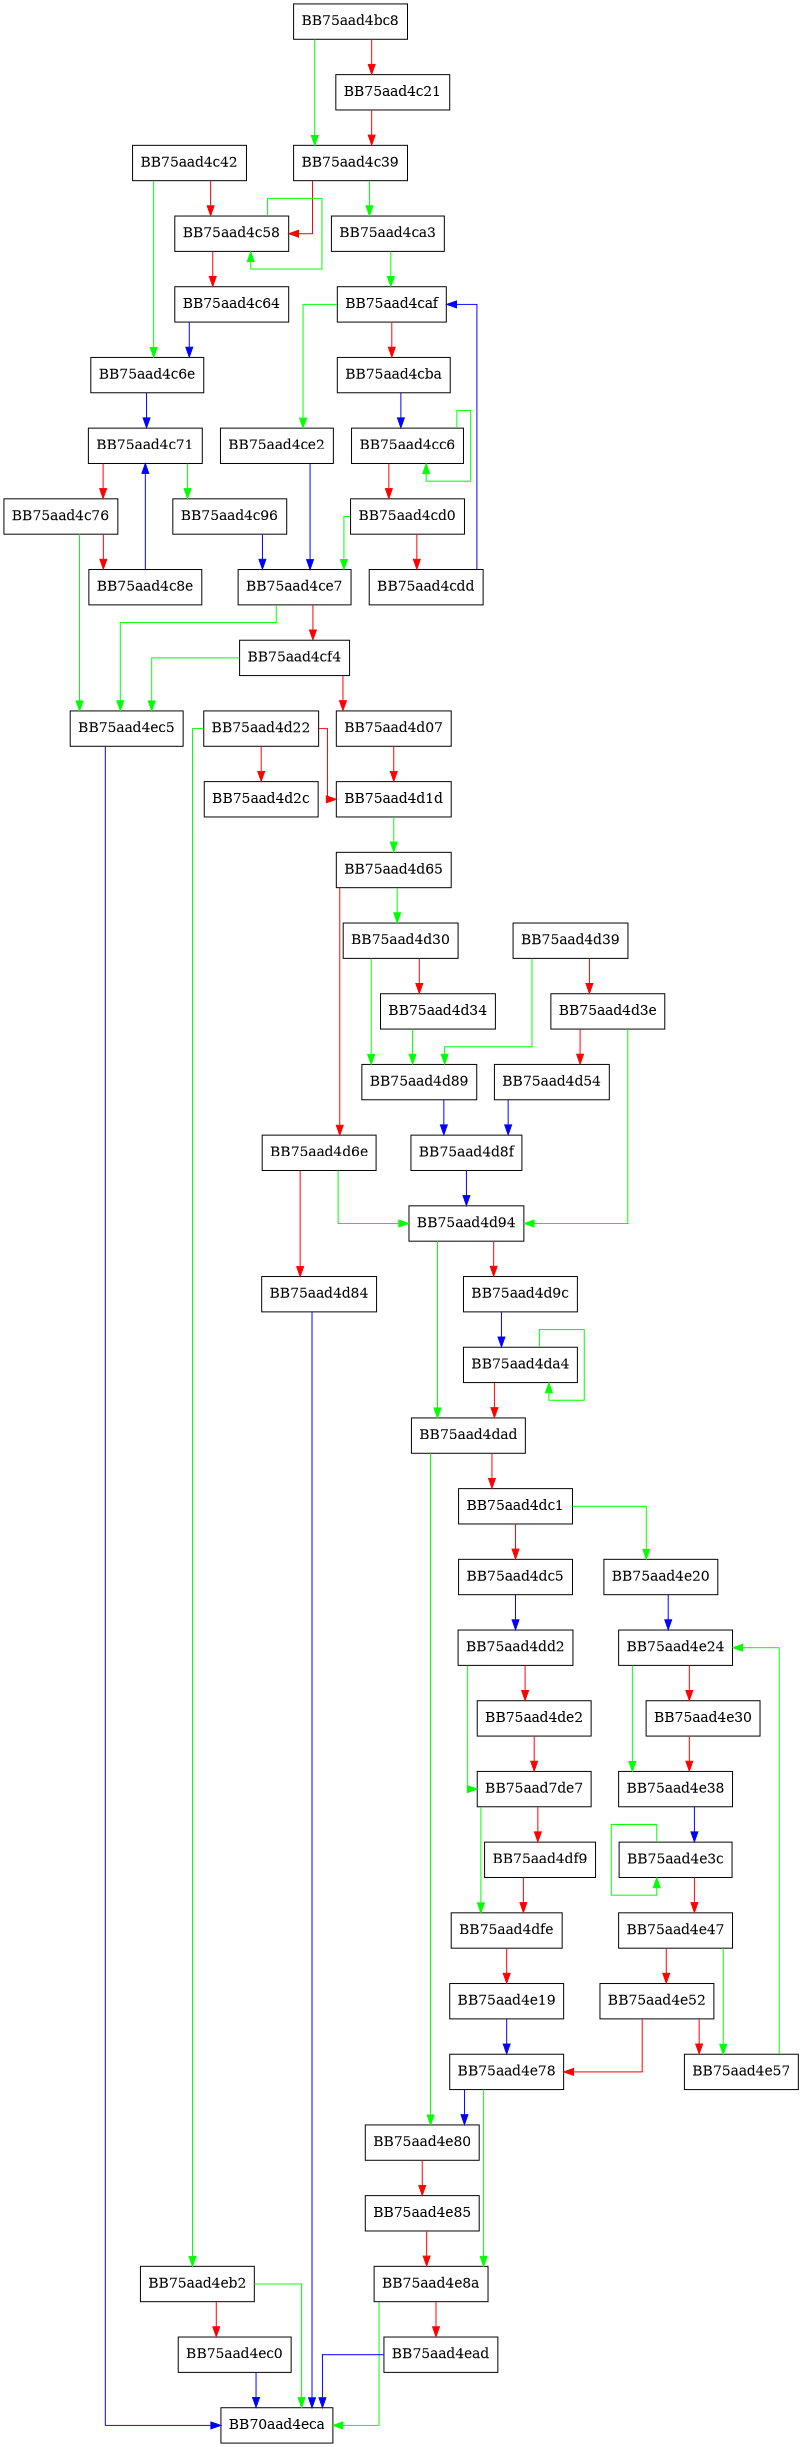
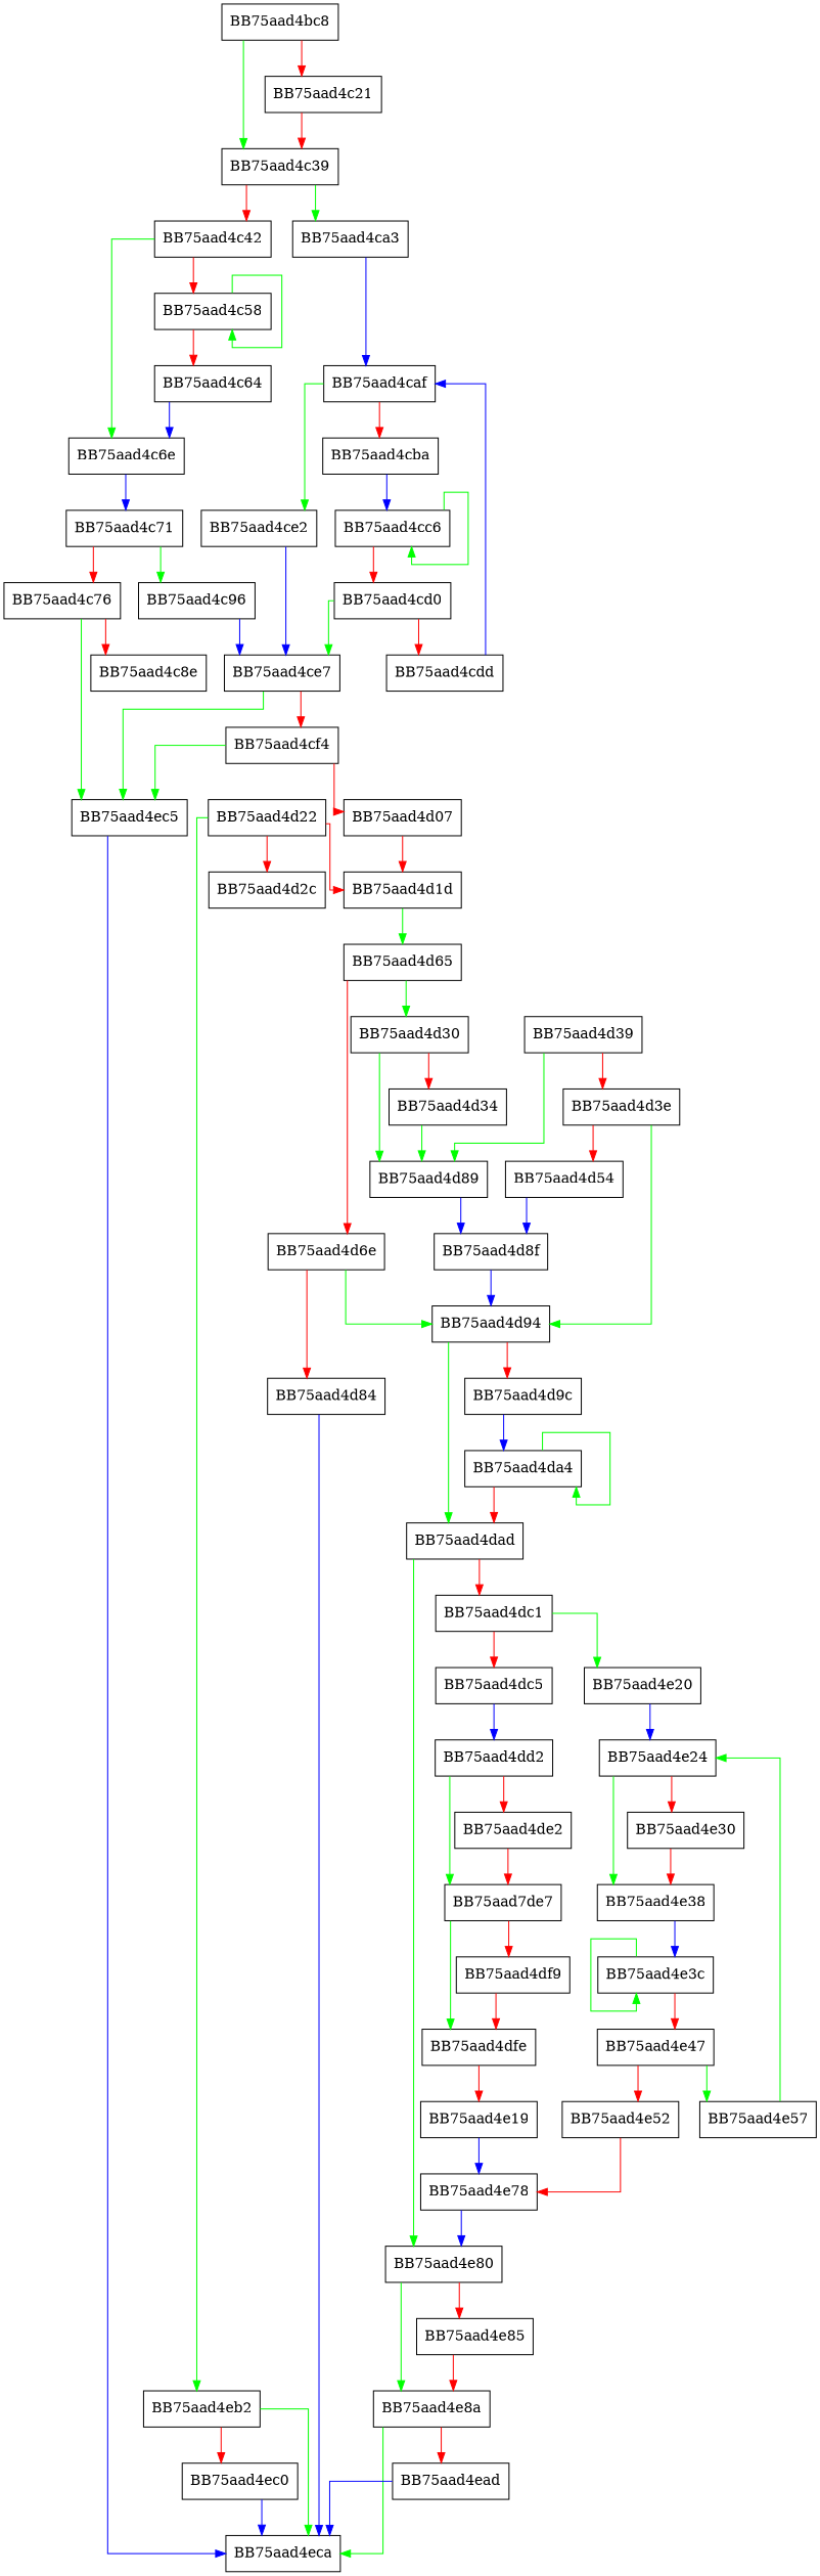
  digraph {
    splines=ortho
    node [shape=box]
    edge [color=red]
    BB75aad4bc8
    BB75aad4c39
    BB75aad4c21
    BB75aad4ca3
    BB75aad4c42
    BB75aad4caf
    BB75aad4c6e
    BB75aad4c58
    BB75aad4ce2
    BB75aad4cba
    BB75aad4c71
    BB75aad4c64
    BB75aad4c96
    BB75aad4c76
    BB75aad4ce7
    BB75aad4ec5
    BB75aad4c8e
    BB75aad4cf4
-   BB75aad4eca [label=BB70aad4eca]
+   BB75aad4eca
    BB75aad4d07
    BB75aad4cc6
    BB75aad4cd0
    BB75aad4cdd
    BB75aad4d1d
    BB75aad4eb2
    BB75aad4ec0
    BB75aad4d65
    BB75aad4d30
    BB75aad4d6e
    BB75aad4d22
    BB75aad4d2c
    BB75aad4d89
    BB75aad4d34
    BB75aad4d94
    BB75aad4d84
    BB75aad4d8f
    BB75aad4d39
    BB75aad4d3e
    BB75aad4d54
    BB75aad4dad
    BB75aad4d9c
    BB75aad4e80
    BB75aad4dc1
    BB75aad4da4
    BB75aad4e8a
    BB75aad4e85
    BB75aad4e20
    BB75aad4dc5
    BB75aad4ead
    BB75aad4e24
    BB75aad4dd2
    BB75aad4e38
    BB75aad4e30
    n54 [label=BB75aad7de7]
    BB75aad4de2
    BB75aad4dfe
    BB75aad4df9
    BB75aad4e19
    BB75aad4e78
    BB75aad4e3c
    BB75aad4e47
    BB75aad4e57
    BB75aad4e52
    BB75aad4bc8 -> BB75aad4c39 [color=green]
    BB75aad4bc8 -> BB75aad4c21
    BB75aad4c39 -> BB75aad4ca3 [color=green]
-   BB75aad4c39 -> BB75aad4c58
+   BB75aad4c39 -> BB75aad4c42
    BB75aad4c21 -> BB75aad4c39
-   BB75aad4ca3 -> BB75aad4caf [color=green]
+   BB75aad4ca3 -> BB75aad4caf [color=blue]
    BB75aad4c42 -> BB75aad4c6e [color=green]
    BB75aad4c42 -> BB75aad4c58
    BB75aad4caf -> BB75aad4ce2 [color=green]
    BB75aad4caf -> BB75aad4cba
    BB75aad4c6e -> BB75aad4c71 [color=blue]
    BB75aad4c58 -> BB75aad4c58 [color=green]
    BB75aad4c58 -> BB75aad4c64
    BB75aad4ce2 -> BB75aad4ce7 [color=blue]
    BB75aad4cba -> BB75aad4cc6 [color=blue]
    BB75aad4c71 -> BB75aad4c96 [color=green]
    BB75aad4c71 -> BB75aad4c76
    BB75aad4c64 -> BB75aad4c6e [color=blue]
    BB75aad4c96 -> BB75aad4ce7 [color=blue]
    BB75aad4c76 -> BB75aad4ec5 [color=green]
    BB75aad4c76 -> BB75aad4c8e
    BB75aad4ce7 -> BB75aad4ec5 [color=green]
    BB75aad4ce7 -> BB75aad4cf4
    BB75aad4ec5 -> BB75aad4eca [color=blue]
-   BB75aad4c8e -> BB75aad4c71 [color=blue]
    BB75aad4cf4 -> BB75aad4ec5 [color=green]
    BB75aad4cf4 -> BB75aad4d07
    BB75aad4d07 -> BB75aad4d1d
    BB75aad4cc6 -> BB75aad4cc6 [color=green]
    BB75aad4cc6 -> BB75aad4cd0
    BB75aad4cd0 -> BB75aad4ce7 [color=green]
    BB75aad4cd0 -> BB75aad4cdd
    BB75aad4cdd -> BB75aad4caf [color=blue]
    BB75aad4d1d -> BB75aad4d65 [color=green]
    BB75aad4eb2 -> BB75aad4eca [color=green]
    BB75aad4eb2 -> BB75aad4ec0
    BB75aad4ec0 -> BB75aad4eca [color=blue]
    BB75aad4d65 -> BB75aad4d30 [color=green]
    BB75aad4d65 -> BB75aad4d6e
    BB75aad4d30 -> BB75aad4d89 [color=green]
    BB75aad4d30 -> BB75aad4d34
    BB75aad4d6e -> BB75aad4d94 [color=green]
    BB75aad4d6e -> BB75aad4d84
    BB75aad4d22 -> BB75aad4d1d
    BB75aad4d22 -> BB75aad4eb2 [color=green]
    BB75aad4d22 -> BB75aad4d2c
    BB75aad4d89 -> BB75aad4d8f [color=blue]
    BB75aad4d34 -> BB75aad4d89 [color=green]
    BB75aad4d94 -> BB75aad4dad [color=green]
    BB75aad4d94 -> BB75aad4d9c
    BB75aad4d84 -> BB75aad4eca [color=blue]
    BB75aad4d8f -> BB75aad4d94 [color=blue]
    BB75aad4d39 -> BB75aad4d89 [color=green]
    BB75aad4d39 -> BB75aad4d3e
    BB75aad4d3e -> BB75aad4d94 [color=green]
    BB75aad4d3e -> BB75aad4d54
    BB75aad4d54 -> BB75aad4d8f [color=blue]
    BB75aad4dad -> BB75aad4e80 [color=green]
    BB75aad4dad -> BB75aad4dc1
    BB75aad4d9c -> BB75aad4da4 [color=blue]
-   BB75aad4e78 -> BB75aad4e8a [color=green]
+   BB75aad4e80 -> BB75aad4e8a [color=green]
    BB75aad4e80 -> BB75aad4e85
    BB75aad4dc1 -> BB75aad4e20 [color=green]
    BB75aad4dc1 -> BB75aad4dc5
    BB75aad4da4 -> BB75aad4dad
    BB75aad4da4 -> BB75aad4da4 [color=green]
    BB75aad4e8a -> BB75aad4eca [color=green]
    BB75aad4e8a -> BB75aad4ead
    BB75aad4e85 -> BB75aad4e8a
    BB75aad4e20 -> BB75aad4e24 [color=blue]
    BB75aad4dc5 -> BB75aad4dd2 [color=blue]
    BB75aad4ead -> BB75aad4eca [color=blue]
    BB75aad4e24 -> BB75aad4e38 [color=green]
    BB75aad4e24 -> BB75aad4e30
    BB75aad4dd2 -> n54 [color=green]
    BB75aad4dd2 -> BB75aad4de2
    BB75aad4e38 -> BB75aad4e3c [color=blue]
    BB75aad4e30 -> BB75aad4e38
    n54 -> BB75aad4dfe [color=green]
    n54 -> BB75aad4df9
    BB75aad4de2 -> n54
    BB75aad4dfe -> BB75aad4e19
    BB75aad4df9 -> BB75aad4dfe
    BB75aad4e19 -> BB75aad4e78 [color=blue]
    BB75aad4e78 -> BB75aad4e80 [color=blue]
    BB75aad4e3c -> BB75aad4e3c [color=green]
    BB75aad4e3c -> BB75aad4e47
    BB75aad4e47 -> BB75aad4e57 [color=green]
    BB75aad4e47 -> BB75aad4e52
    BB75aad4e57 -> BB75aad4e24 [color=green]
    BB75aad4e52 -> BB75aad4e78
-   BB75aad4e52 -> BB75aad4e57
  }
